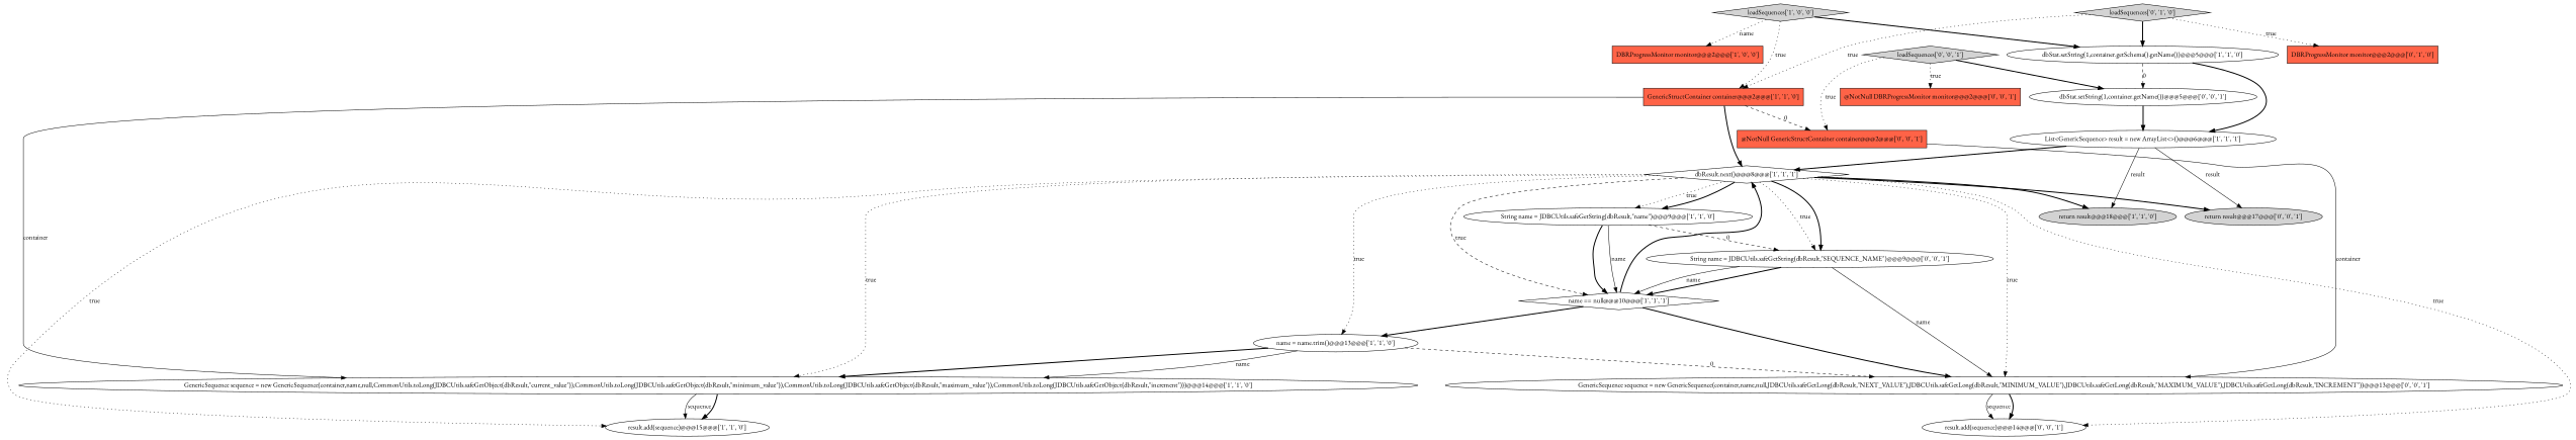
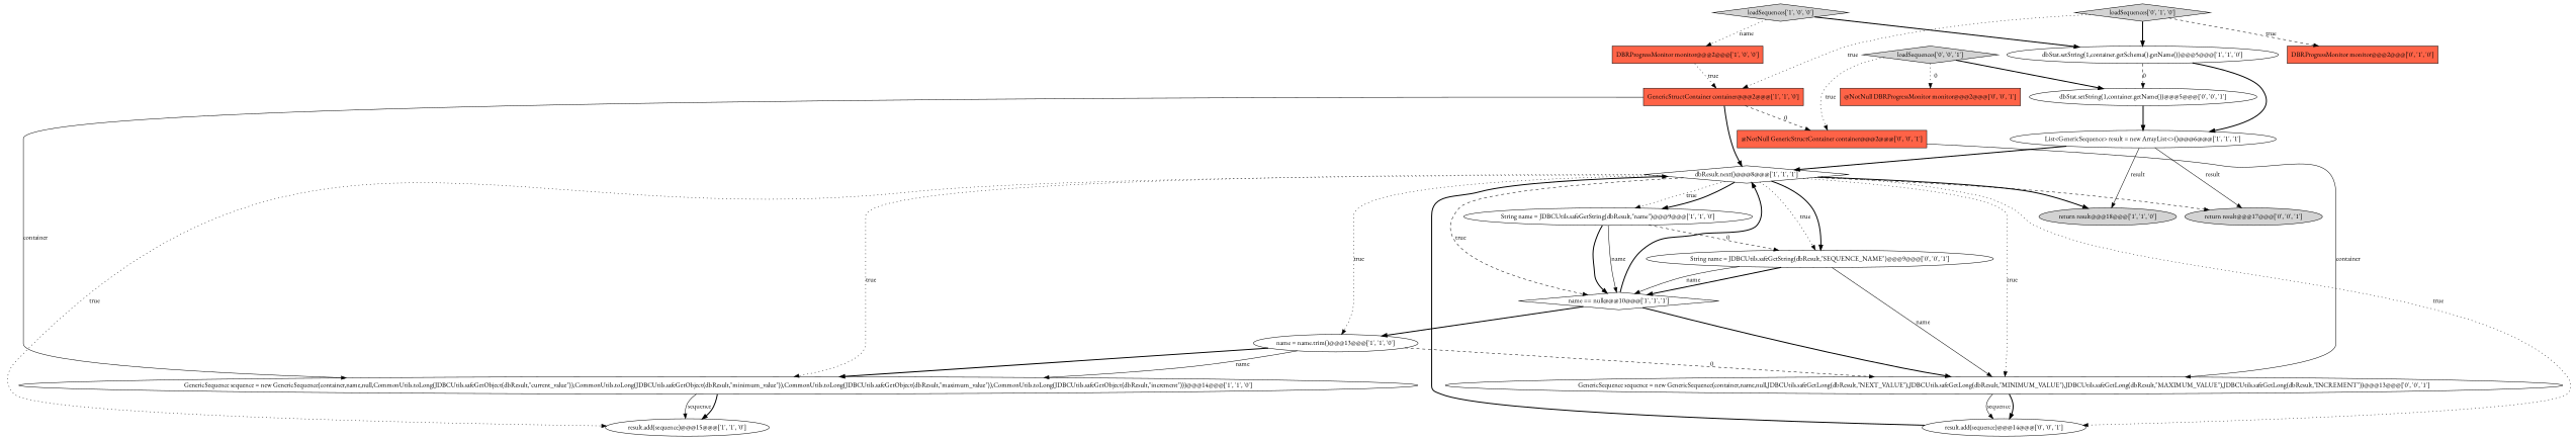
  digraph {
    fontname="EB Garamond"
    node [fillcolor=white fontname="EB Garamond" shape=ellipse style=filled]
    edge [fontname="EB Garamond" style=bold]
    n1 [fillcolor=lightgray label="return result@@@18@@@['1', '1', '0']"]
    n2 [fillcolor=lightgray label="loadSequences['0', '1', '0']" shape=diamond]
    n3 [fillcolor=tomato label="GenericStructContainer container@@@2@@@['1', '1', '0']" shape=box]
    n4 [fillcolor=tomato label="DBRProgressMonitor monitor@@@2@@@['0', '1', '0']" shape=box]
    n5 [label="dbStat.setString(1,container.getSchema().getName())@@@5@@@['1', '1', '0']"]
    n6 [fillcolor=tomato label="@NotNull GenericStructContainer container@@@2@@@['0', '0', '1']" shape=box]
    n7 [label="GenericSequence sequence = new GenericSequence(container,name,null,CommonUtils.toLong(JDBCUtils.safeGetObject(dbResult,\"current_value\")),CommonUtils.toLong(JDBCUtils.safeGetObject(dbResult,\"minimum_value\")),CommonUtils.toLong(JDBCUtils.safeGetObject(dbResult,\"maximum_value\")),CommonUtils.toLong(JDBCUtils.safeGetObject(dbResult,\"increment\")))@@@14@@@['1', '1', '0']"]
    n8 [label="dbResult.next()@@@8@@@['1', '1', '1']" shape=diamond]
    n9 [label="List<GenericSequence> result = new ArrayList<>()@@@6@@@['1', '1', '1']"]
    n10 [label="dbStat.setString(1,container.getName())@@@5@@@['0', '0', '1']"]
    n11 [label="GenericSequence sequence = new GenericSequence(container,name,null,JDBCUtils.safeGetLong(dbResult,\"NEXT_VALUE\"),JDBCUtils.safeGetLong(dbResult,\"MINIMUM_VALUE\"),JDBCUtils.safeGetLong(dbResult,\"MAXIMUM_VALUE\"),JDBCUtils.safeGetLong(dbResult,\"INCREMENT\"))@@@13@@@['0', '0', '1']"]
    n12 [label="result.add(sequence)@@@15@@@['1', '1', '0']"]
    n13 [label="result.add(sequence)@@@14@@@['0', '0', '1']"]
    n14 [fillcolor=tomato label="DBRProgressMonitor monitor@@@2@@@['1', '0', '0']" shape=box]
    n15 [fillcolor=lightgray label="return result@@@17@@@['0', '0', '1']"]
    n16 [label="String name = JDBCUtils.safeGetString(dbResult,\"SEQUENCE_NAME\")@@@9@@@['0', '0', '1']"]
    n17 [label="String name = JDBCUtils.safeGetString(dbResult,\"name\")@@@9@@@['1', '1', '0']"]
    n18 [label="name == null@@@10@@@['1', '1', '1']" shape=diamond]
    n19 [label="name = name.trim()@@@13@@@['1', '1', '0']"]
    n20 [fillcolor=lightgray label="loadSequences['0', '0', '1']" shape=diamond]
    n21 [fillcolor=tomato label="@NotNull DBRProgressMonitor monitor@@@2@@@['0', '0', '1']" shape=box]
    n22 [fillcolor=lightgray label="loadSequences['1', '0', '0']" shape=diamond]
    n2 -> n3 [label=true style=dotted]
-   n2 -> n4 [label=true style=dotted]
+   n2 -> n4 [label=true style=dashed]
    n2 -> n5
    n3 -> n6 [label=0 style=dashed]
    n3 -> n7 [label=container style=solid]
    n3 -> n8
    n5 -> n9
    n5 -> n10 [label=0 style=dashed]
    n6 -> n11 [label=container style=solid]
    n7 -> n12 [label=sequence style=solid]
    n7 -> n12
    n8 -> n1
    n8 -> n7 [label=true style=dotted]
    n8 -> n11 [label=true style=dotted]
    n8 -> n12 [label=true style=dotted]
    n8 -> n13 [label=true style=dotted]
-   n8 -> n15
+   n8 -> n15 [style=dashed]
    n8 -> n16 [label=true style=dotted]
    n8 -> n16
    n8 -> n17 [label=true style=dotted]
    n8 -> n17
    n8 -> n18 [label=true style=dashed]
    n8 -> n19 [label=true style=dotted]
    n9 -> n1 [label=result style=solid]
    n9 -> n8
    n9 -> n15 [label=result style=solid]
    n10 -> n9
    n11 -> n13
    n11 -> n13 [label=sequence style=solid]
+   n13 -> n8
    n16 -> n11 [label=name style=solid]
    n16 -> n18
    n16 -> n18 [label=name style=solid]
    n17 -> n16 [label=0 style=dashed]
    n17 -> n18
    n17 -> n18 [label=name style=solid]
    n18 -> n8
    n18 -> n11
    n18 -> n19
    n19 -> n7 [label=name style=solid]
    n19 -> n7
    n19 -> n11 [label=0 style=dashed]
    n20 -> n6 [label=true style=dotted]
    n20 -> n10
-   n20 -> n21 [label=true style=dotted]
-   n22 -> n3 [label=true style=dotted]
+   n20 -> n21 [label=0 style=dotted]
+   n14 -> n3 [label=true style=dotted]
    n22 -> n5
    n22 -> n14 [label=name style=dotted]
  }
